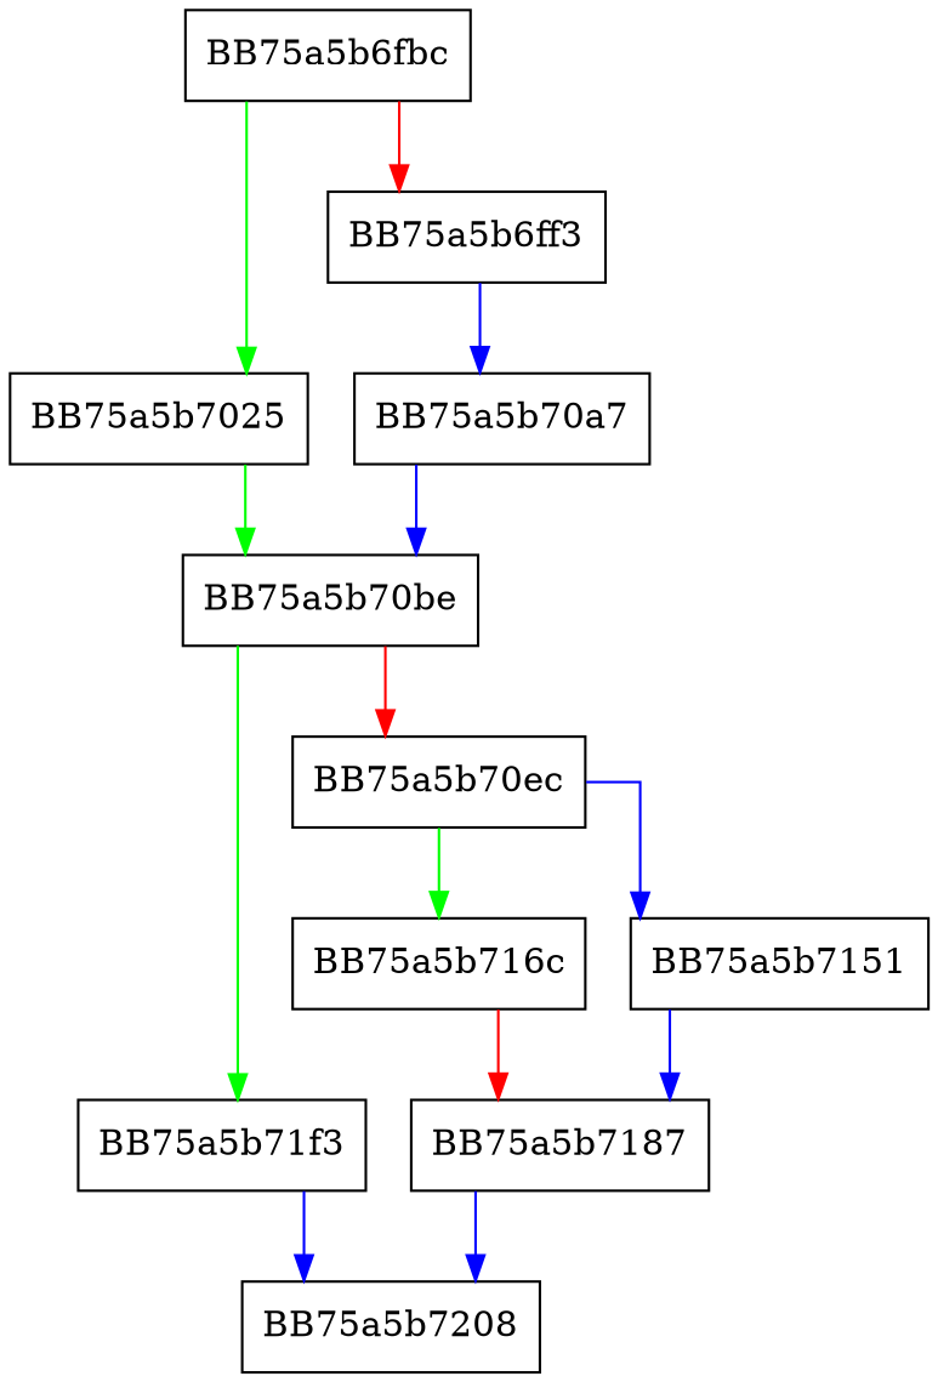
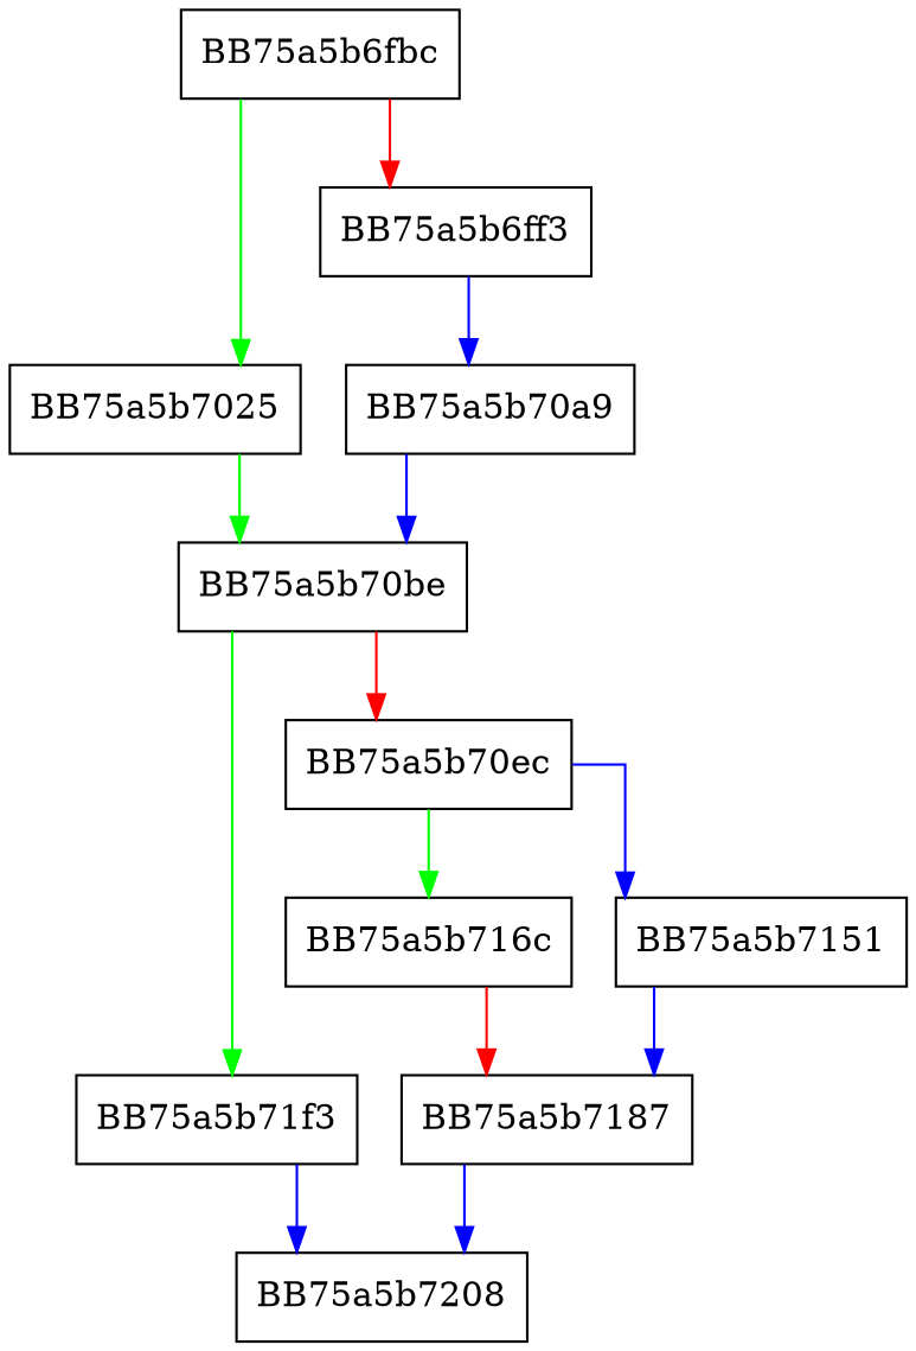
  digraph {
    splines=ortho
    node [shape=box]
    edge [color=blue]
    BB75a5b6fbc
    BB75a5b7025
    BB75a5b6ff3
    BB75a5b70be
-   BB75a5b70a7
+   BB75a5b70a7 [label=BB75a5b70a9]
    BB75a5b71f3
    BB75a5b70ec
    BB75a5b7208
    BB75a5b716c
    BB75a5b7151
    BB75a5b7187
    BB75a5b6fbc -> BB75a5b7025 [color=green]
    BB75a5b6fbc -> BB75a5b6ff3 [color=red]
    BB75a5b7025 -> BB75a5b70be [color=green]
    BB75a5b6ff3 -> BB75a5b70a7
    BB75a5b70be -> BB75a5b71f3 [color=green]
    BB75a5b70be -> BB75a5b70ec [color=red]
    BB75a5b70a7 -> BB75a5b70be
    BB75a5b71f3 -> BB75a5b7208
    BB75a5b70ec -> BB75a5b716c [color=green]
    BB75a5b70ec -> BB75a5b7151
    BB75a5b716c -> BB75a5b7187 [color=red]
    BB75a5b7151 -> BB75a5b7187
    BB75a5b7187 -> BB75a5b7208
  }
